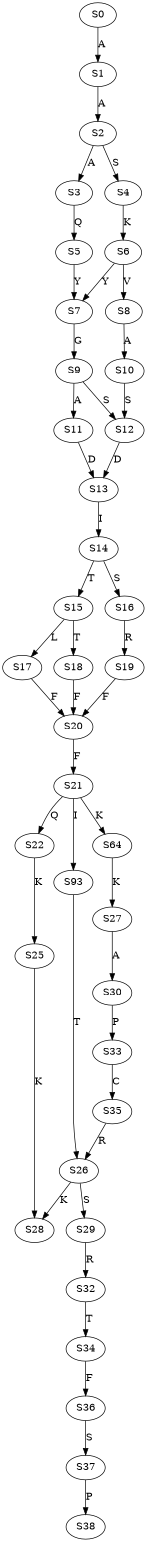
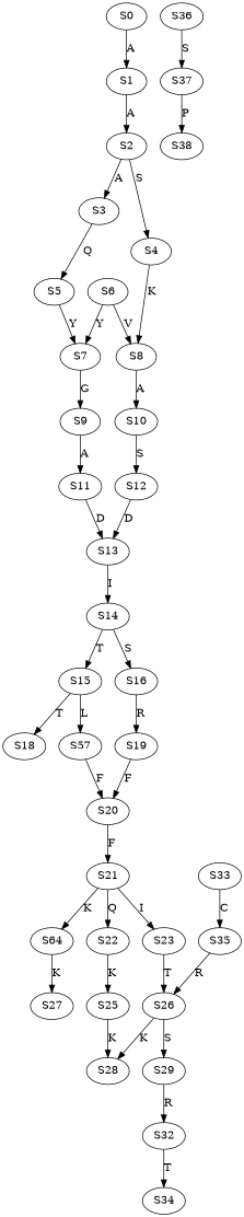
  strict digraph {
    S0
    S1
    S2
    S3
    S4
    S5
    S6
    S7
    S8
    S9
    S10
    S11
    S12
    S13
    S14
    S15
    S16
-   S17
+   S17 [label=S57]
    S18
    S19
    S20
    S21
    S22
-   S23 [label=S93]
+   S23
    n25 [label=S64]
    S25
    S26
    S27
    S28
    S29
-   S30
    S32
    S33
    S34
    S35
    S36
    S37
    S38
    S0 -> S1 [label=A]
    S1 -> S2 [label=A]
    S2 -> S3 [label=A]
    S2 -> S4 [label=S]
    S3 -> S5 [label=Q]
-   S4 -> S6 [label=K]
+   S4 -> S8 [label=K]
    S5 -> S7 [label=Y]
    S6 -> S7 [label=Y]
    S6 -> S8 [label=V]
    S7 -> S9 [label=G]
    S8 -> S10 [label=A]
    S9 -> S11 [label=A]
-   S9 -> S12 [label=S]
    S10 -> S12 [label=S]
    S11 -> S13 [label=D]
    S12 -> S13 [label=D]
    S13 -> S14 [label=I]
    S14 -> S15 [label=T]
    S14 -> S16 [label=S]
    S15 -> S17 [label=L]
    S15 -> S18 [label=T]
    S16 -> S19 [label=R]
    S17 -> S20 [label=F]
-   S18 -> S20 [label=F]
    S19 -> S20 [label=F]
    S20 -> S21 [label=F]
    S21 -> S22 [label=Q]
    S21 -> S23 [label=I]
    S21 -> n25 [label=K]
    S22 -> S25 [label=K]
    S23 -> S26 [label=T]
    n25 -> S27 [label=K]
    S25 -> S28 [label=K]
    S26 -> S28 [label=K]
    S26 -> S29 [label=S]
-   S27 -> S30 [label=A]
    S29 -> S32 [label=R]
-   S30 -> S33 [label=P]
    S32 -> S34 [label=T]
    S33 -> S35 [label=C]
-   S34 -> S36 [label=F]
    S35 -> S26 [label=R]
    S36 -> S37 [label=S]
    S37 -> S38 [label=P]
  }
